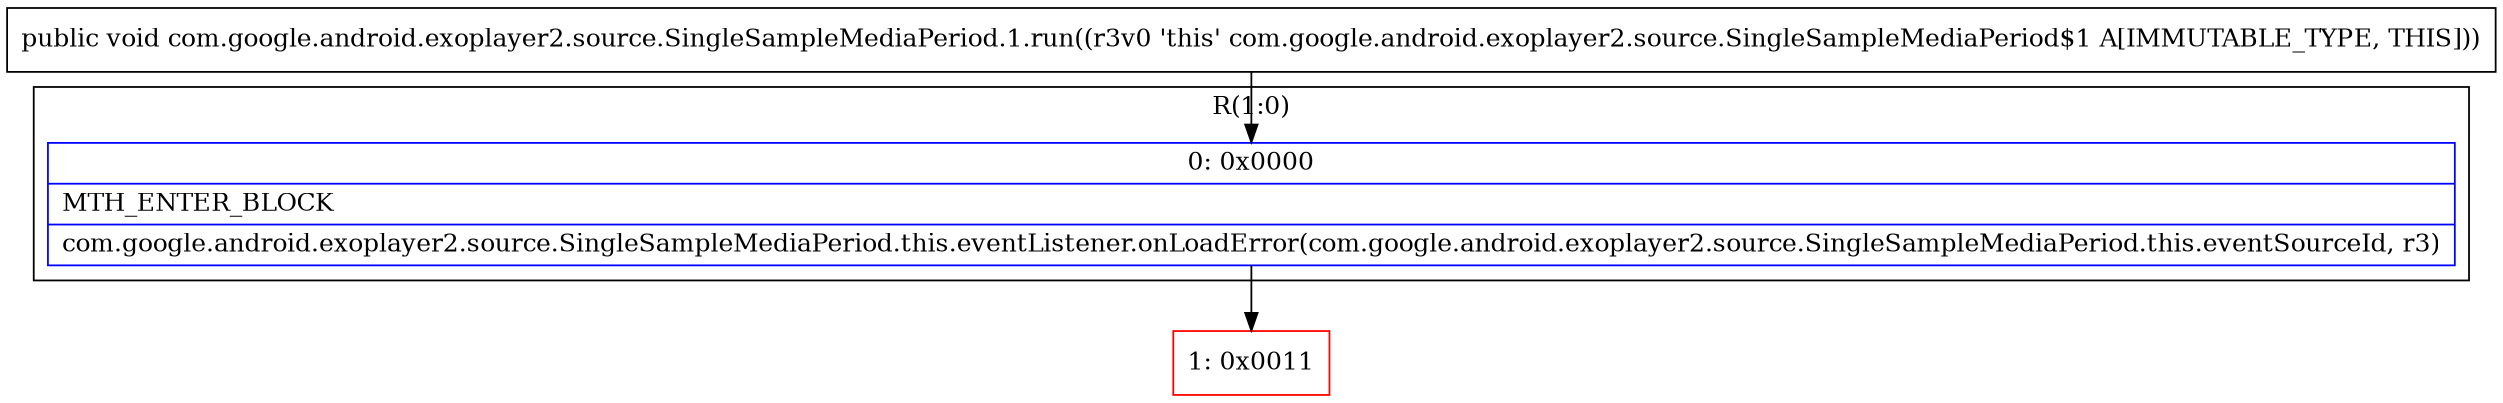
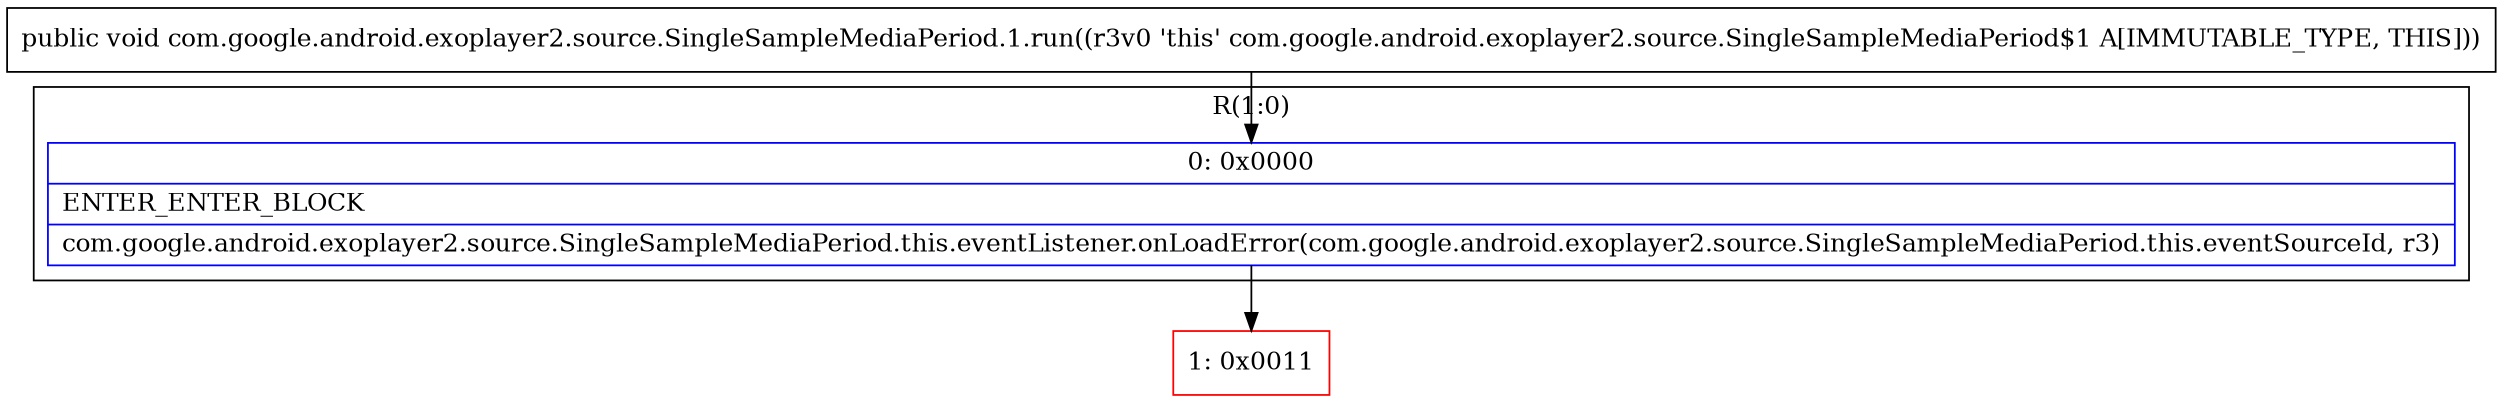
  digraph {
    node [shape=record]
-   n1 [color=blue label="{0\:\ 0x0000|MTH_ENTER_BLOCK\l|com.google.android.exoplayer2.source.SingleSampleMediaPeriod.this.eventListener.onLoadError(com.google.android.exoplayer2.source.SingleSampleMediaPeriod.this.eventSourceId, r3)\l}"]
+   n1 [color=blue label="{0\:\ 0x0000|ENTER_ENTER_BLOCK\l|com.google.android.exoplayer2.source.SingleSampleMediaPeriod.this.eventListener.onLoadError(com.google.android.exoplayer2.source.SingleSampleMediaPeriod.this.eventSourceId, r3)\l}"]
    n2 [color=red label="{1\:\ 0x0011}"]
    n3 [label="{public void com.google.android.exoplayer2.source.SingleSampleMediaPeriod.1.run((r3v0 'this' com.google.android.exoplayer2.source.SingleSampleMediaPeriod$1 A[IMMUTABLE_TYPE, THIS])) }"]
    subgraph cluster_1 {
      label="R(1:0)"
      n1
    }
    n1 -> n2
    n3 -> n1
  }
